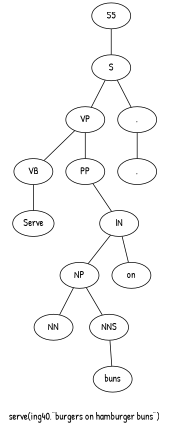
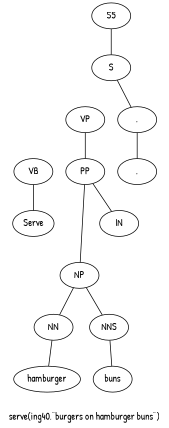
  graph {
    fontname="Patrick Hand"
    label="serve(ing40,\"burgers on hamburger buns\")"
    node [fontname="Patrick Hand"]
    edge [fontname="Patrick Hand"]
    n1 [label=S5]
    n2 [label=S]
    n3 [label=VP]
    n4 [label="."]
    n5 [label=VB]
    n6 [label=PP]
    n7 [label="."]
    n8 [label=Serve]
    n9 [label=IN]
    n10 [label=NP]
-   n11 [label=on]
    n12 [label=NN]
    n13 [label=NNS]
+   n14 [label=hamburger]
    n15 [label=buns]
    n1 -- n2
-   n2 -- n3
    n2 -- n4
-   n3 -- n5
    n3 -- n6
    n4 -- n7
    n5 -- n8
    n6 -- n9
-   n9 -- n10
-   n9 -- n11
+   n6 -- n10
    n10 -- n12
    n10 -- n13
+   n12 -- n14
    n13 -- n15
  }
